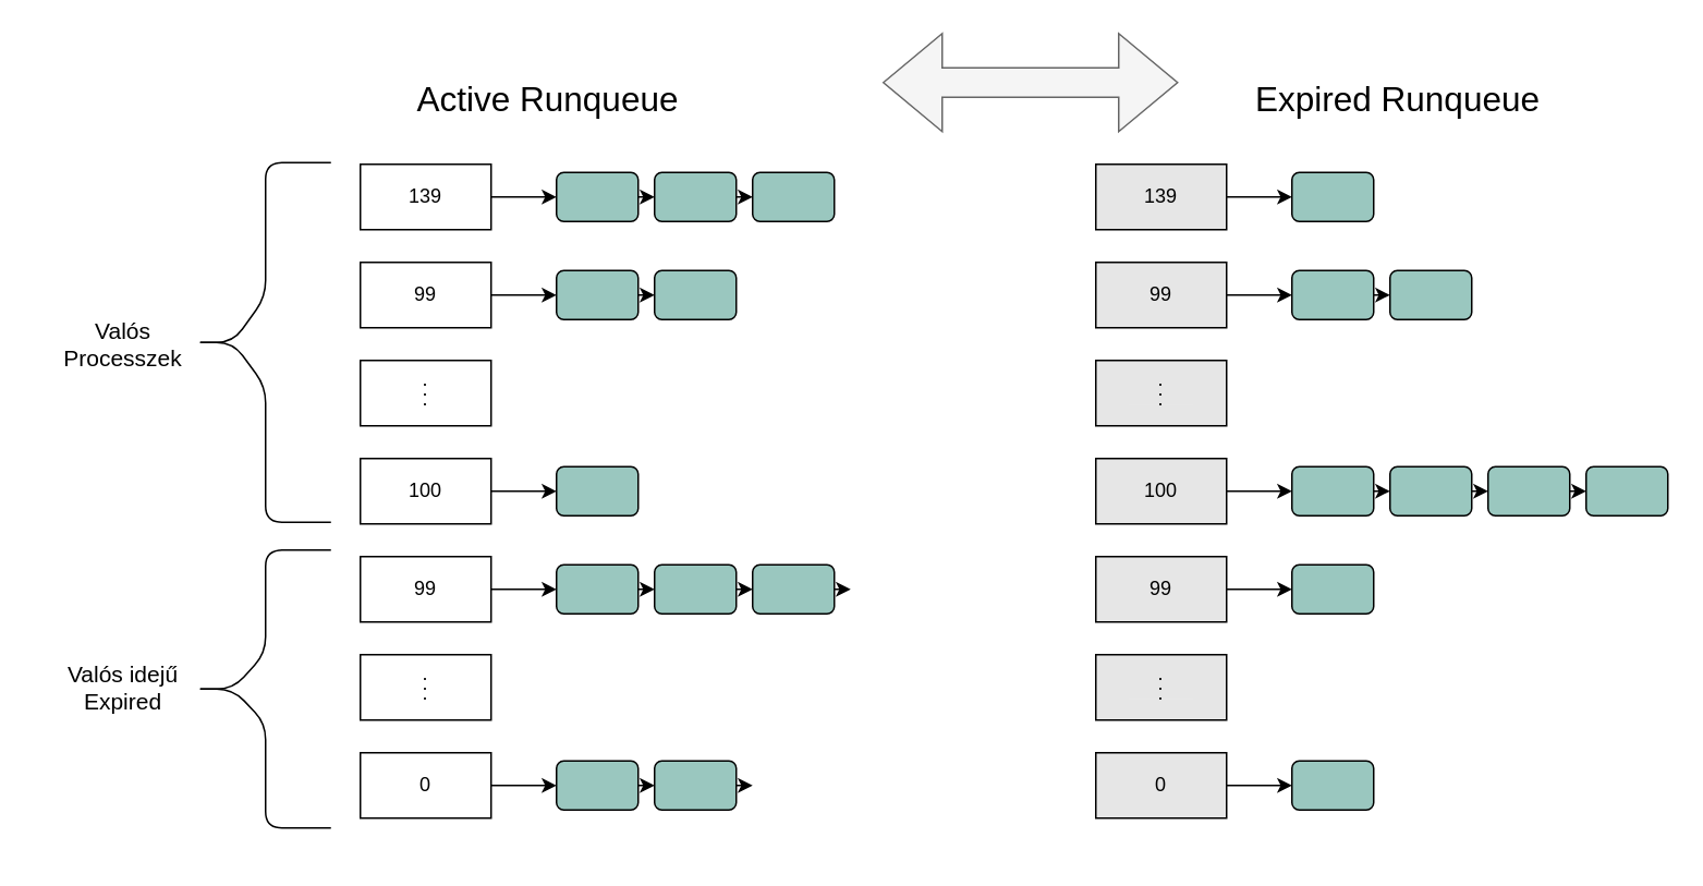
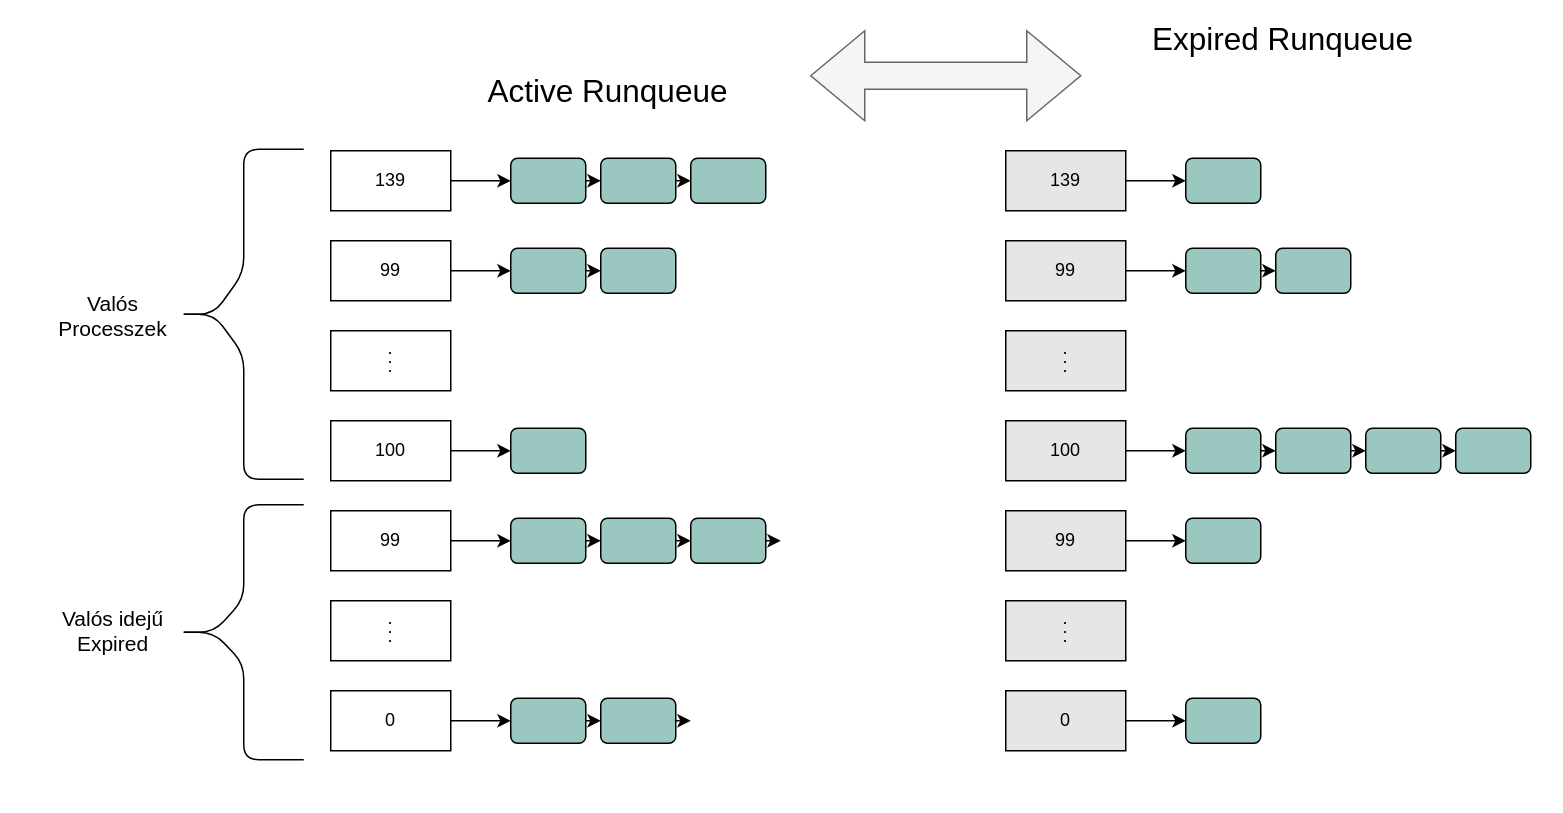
  <mxCell id="0" />
  <mxCell id="1" parent="0" />
  <mxCell id="2" value="139" style="rounded=0;whiteSpace=wrap;html=1;" parent="1" vertex="1"><mxGeometry x="220" y="100" width="80" height="40" as="geometry" /></mxCell>
  <mxCell id="3" value="0" style="rounded=0;whiteSpace=wrap;html=1;" parent="1" vertex="1"><mxGeometry x="220" y="460" width="80" height="40" as="geometry" /></mxCell>
  <mxCell id="4" value="100" style="rounded=0;whiteSpace=wrap;html=1;" parent="1" vertex="1"><mxGeometry x="220" y="280" width="80" height="40" as="geometry" /></mxCell>
  <mxCell id="5" value="99" style="rounded=0;whiteSpace=wrap;html=1;" parent="1" vertex="1"><mxGeometry x="220" y="340" width="80" height="40" as="geometry" /></mxCell>
  <mxCell id="6" value="" style="group" parent="1" vertex="1" connectable="0"><mxGeometry x="220" y="220" width="80" height="40" as="geometry" /></mxCell>
  <mxCell id="7" value="&lt;p style=&quot;line-height: 0% ; font-size: 18px&quot;&gt;&lt;br&gt;&lt;/p&gt;" style="rounded=0;whiteSpace=wrap;html=1;spacing=0;spacingBottom=11;" parent="6" vertex="1"><mxGeometry width="80" height="40" as="geometry" /></mxCell>
  <mxCell id="8" value="&lt;p style=&quot;line-height: 50%&quot;&gt;.&lt;br&gt;.&lt;br&gt;.&lt;br&gt;&lt;/p&gt;" style="text;html=1;strokeColor=none;fillColor=none;align=center;verticalAlign=middle;whiteSpace=wrap;rounded=0;" parent="6" vertex="1"><mxGeometry x="20" y="7" width="40" height="20" as="geometry" /></mxCell>
  <mxCell id="9" value="" style="group" parent="1" vertex="1" connectable="0"><mxGeometry x="220" y="400" width="80" height="40" as="geometry" /></mxCell>
  <mxCell id="10" value="&lt;p style=&quot;line-height: 0% ; font-size: 18px&quot;&gt;&lt;br&gt;&lt;/p&gt;" style="rounded=0;whiteSpace=wrap;html=1;spacing=0;spacingBottom=11;" parent="9" vertex="1"><mxGeometry width="80" height="40" as="geometry" /></mxCell>
  <mxCell id="11" value="&lt;p style=&quot;line-height: 50%&quot;&gt;.&lt;br&gt;.&lt;br&gt;.&lt;br&gt;&lt;/p&gt;" style="text;html=1;strokeColor=none;fillColor=none;align=center;verticalAlign=middle;whiteSpace=wrap;rounded=0;" parent="9" vertex="1"><mxGeometry x="20" y="7" width="40" height="20" as="geometry" /></mxCell>
- <mxCell id="12" value="&lt;font style=&quot;font-size: 21px&quot;&gt;Active Runqueue&lt;/font&gt;" style="text;html=1;strokeColor=none;fillColor=none;align=center;verticalAlign=middle;whiteSpace=wrap;rounded=0;" parent="1" vertex="1"><mxGeometry x="240" y="40" width="190" height="40" as="geometry" /></mxCell>
+ <mxCell id="12" value="&lt;font style=&quot;font-size: 21px&quot;&gt;Active Runqueue&lt;/font&gt;" style="text;html=1;strokeColor=none;fillColor=none;align=center;verticalAlign=middle;whiteSpace=wrap;rounded=0;" parent="1" vertex="1"><mxGeometry x="310" y="40" width="190" height="40" as="geometry" /></mxCell>
  <mxCell id="13" value="" style="rounded=1;whiteSpace=wrap;html=1;fillColor=#9AC7BF;" parent="1" vertex="1"><mxGeometry x="340" y="105" width="50" height="30" as="geometry" /></mxCell>
  <mxCell id="14" value="" style="endArrow=classic;html=1;fontColor=#000000;entryX=0;entryY=0.5;entryDx=0;entryDy=0;exitX=1;exitY=0.5;exitDx=0;exitDy=0;" parent="1" source="2" target="13" edge="1"><mxGeometry width="50" height="50" relative="1" as="geometry"><mxPoint x="400" y="350" as="sourcePoint" /><mxPoint x="450" y="300" as="targetPoint" /></mxGeometry></mxCell>
  <mxCell id="15" value="" style="endArrow=classic;html=1;fontColor=#000000;entryX=0;entryY=0.5;entryDx=0;entryDy=0;exitX=1;exitY=0.5;exitDx=0;exitDy=0;" parent="1" source="13" edge="1"><mxGeometry width="50" height="50" relative="1" as="geometry"><mxPoint x="480" y="220" as="sourcePoint" /><mxPoint x="400" y="120" as="targetPoint" /></mxGeometry></mxCell>
  <mxCell id="16" value="" style="rounded=1;whiteSpace=wrap;html=1;fillColor=#9AC7BF;" parent="1" vertex="1"><mxGeometry x="400" y="105" width="50" height="30" as="geometry" /></mxCell>
  <mxCell id="17" value="" style="endArrow=classic;html=1;fontColor=#000000;entryX=0;entryY=0.5;entryDx=0;entryDy=0;exitX=1;exitY=0.5;exitDx=0;exitDy=0;" parent="1" source="16" edge="1"><mxGeometry width="50" height="50" relative="1" as="geometry"><mxPoint x="540" y="220" as="sourcePoint" /><mxPoint x="460" y="120" as="targetPoint" /></mxGeometry></mxCell>
  <mxCell id="18" value="" style="rounded=1;whiteSpace=wrap;html=1;fillColor=#9AC7BF;" parent="1" vertex="1"><mxGeometry x="460" y="105" width="50" height="30" as="geometry" /></mxCell>
  <mxCell id="19" value="" style="rounded=1;whiteSpace=wrap;html=1;fillColor=#9AC7BF;" parent="1" vertex="1"><mxGeometry x="340" y="465" width="50" height="30" as="geometry" /></mxCell>
  <mxCell id="20" value="" style="endArrow=classic;html=1;fontColor=#000000;entryX=0;entryY=0.5;entryDx=0;entryDy=0;exitX=1;exitY=0.5;exitDx=0;exitDy=0;" parent="1" target="19" edge="1"><mxGeometry width="50" height="50" relative="1" as="geometry"><mxPoint x="300" y="480" as="sourcePoint" /><mxPoint x="450" y="660" as="targetPoint" /></mxGeometry></mxCell>
  <mxCell id="21" value="" style="rounded=1;whiteSpace=wrap;html=1;fillColor=#9AC7BF;" parent="1" vertex="1"><mxGeometry x="340" y="285" width="50" height="30" as="geometry" /></mxCell>
  <mxCell id="22" value="" style="endArrow=classic;html=1;fontColor=#000000;entryX=0;entryY=0.5;entryDx=0;entryDy=0;exitX=1;exitY=0.5;exitDx=0;exitDy=0;" parent="1" target="21" edge="1"><mxGeometry width="50" height="50" relative="1" as="geometry"><mxPoint x="300" y="300" as="sourcePoint" /><mxPoint x="450" y="480" as="targetPoint" /></mxGeometry></mxCell>
  <mxCell id="23" value="" style="rounded=1;whiteSpace=wrap;html=1;fillColor=#9AC7BF;" parent="1" vertex="1"><mxGeometry x="340" y="345" width="50" height="30" as="geometry" /></mxCell>
  <mxCell id="24" value="" style="endArrow=classic;html=1;fontColor=#000000;entryX=0;entryY=0.5;entryDx=0;entryDy=0;exitX=1;exitY=0.5;exitDx=0;exitDy=0;" parent="1" target="23" edge="1"><mxGeometry width="50" height="50" relative="1" as="geometry"><mxPoint x="300" y="360" as="sourcePoint" /><mxPoint x="450" y="540" as="targetPoint" /></mxGeometry></mxCell>
  <mxCell id="25" value="" style="rounded=1;whiteSpace=wrap;html=1;fillColor=#9AC7BF;" parent="1" vertex="1"><mxGeometry x="400" y="345" width="50" height="30" as="geometry" /></mxCell>
  <mxCell id="26" value="" style="endArrow=classic;html=1;fontColor=#000000;entryX=0;entryY=0.5;entryDx=0;entryDy=0;exitX=1;exitY=0.5;exitDx=0;exitDy=0;" parent="1" source="25" edge="1"><mxGeometry width="50" height="50" relative="1" as="geometry"><mxPoint x="540" y="460" as="sourcePoint" /><mxPoint x="460" y="360" as="targetPoint" /></mxGeometry></mxCell>
  <mxCell id="27" value="" style="endArrow=classic;html=1;fontColor=#000000;entryX=0;entryY=0.5;entryDx=0;entryDy=0;exitX=1;exitY=0.5;exitDx=0;exitDy=0;" parent="1" source="23" target="25" edge="1"><mxGeometry width="50" height="50" relative="1" as="geometry"><mxPoint x="460" y="370" as="sourcePoint" /><mxPoint x="470" y="370" as="targetPoint" /></mxGeometry></mxCell>
  <mxCell id="28" value="" style="rounded=1;whiteSpace=wrap;html=1;fillColor=#9AC7BF;" parent="1" vertex="1"><mxGeometry x="460" y="345" width="50" height="30" as="geometry" /></mxCell>
  <mxCell id="29" value="" style="endArrow=classic;html=1;fontColor=#000000;entryX=0;entryY=0.5;entryDx=0;entryDy=0;exitX=1;exitY=0.5;exitDx=0;exitDy=0;" parent="1" source="28" edge="1"><mxGeometry width="50" height="50" relative="1" as="geometry"><mxPoint x="600" y="460" as="sourcePoint" /><mxPoint x="520" y="360" as="targetPoint" /></mxGeometry></mxCell>
  <mxCell id="30" value="139" style="rounded=0;whiteSpace=wrap;html=1;fillColor=#E6E6E6;" parent="1" vertex="1"><mxGeometry x="670" y="100" width="80" height="40" as="geometry" /></mxCell>
  <mxCell id="31" value="0" style="rounded=0;whiteSpace=wrap;html=1;fillColor=#E6E6E6;" parent="1" vertex="1"><mxGeometry x="670" y="460" width="80" height="40" as="geometry" /></mxCell>
  <mxCell id="32" value="100" style="rounded=0;whiteSpace=wrap;html=1;fillColor=#E6E6E6;" parent="1" vertex="1"><mxGeometry x="670" y="280" width="80" height="40" as="geometry" /></mxCell>
  <mxCell id="33" value="99" style="rounded=0;whiteSpace=wrap;html=1;fillColor=#E6E6E6;" parent="1" vertex="1"><mxGeometry x="670" y="340" width="80" height="40" as="geometry" /></mxCell>
  <mxCell id="34" value="" style="group;fillColor=#E6E6E6;" parent="1" vertex="1" connectable="0"><mxGeometry x="670" y="220" width="80" height="40" as="geometry" /></mxCell>
  <mxCell id="35" value="&lt;p style=&quot;line-height: 0% ; font-size: 18px&quot;&gt;&lt;br&gt;&lt;/p&gt;" style="rounded=0;whiteSpace=wrap;html=1;spacing=0;spacingBottom=11;fillColor=#E6E6E6;" parent="34" vertex="1"><mxGeometry width="80" height="40" as="geometry" /></mxCell>
  <mxCell id="36" value="&lt;p style=&quot;line-height: 50%&quot;&gt;.&lt;br&gt;.&lt;br&gt;.&lt;br&gt;&lt;/p&gt;" style="text;html=1;strokeColor=none;align=center;verticalAlign=middle;whiteSpace=wrap;rounded=0;fillColor=#E6E6E6;" parent="34" vertex="1"><mxGeometry x="20" y="7" width="40" height="20" as="geometry" /></mxCell>
  <mxCell id="37" value="" style="group;fillColor=#E6E6E6;" parent="1" vertex="1" connectable="0"><mxGeometry x="670" y="400" width="80" height="40" as="geometry" /></mxCell>
  <mxCell id="38" value="&lt;p style=&quot;line-height: 0% ; font-size: 18px&quot;&gt;&lt;br&gt;&lt;/p&gt;" style="rounded=0;whiteSpace=wrap;html=1;spacing=0;spacingBottom=11;fillColor=#E6E6E6;" parent="37" vertex="1"><mxGeometry width="80" height="40" as="geometry" /></mxCell>
  <mxCell id="39" value="&lt;p style=&quot;line-height: 50%&quot;&gt;.&lt;br&gt;.&lt;br&gt;.&lt;br&gt;&lt;/p&gt;" style="text;html=1;strokeColor=none;align=center;verticalAlign=middle;whiteSpace=wrap;rounded=0;fillColor=#E6E6E6;" parent="37" vertex="1"><mxGeometry x="20" y="7" width="40" height="20" as="geometry" /></mxCell>
- <mxCell id="40" value="&lt;font style=&quot;font-size: 21px&quot;&gt;Expired Runqueue&lt;/font&gt;" style="text;html=1;strokeColor=none;fillColor=none;align=center;verticalAlign=middle;whiteSpace=wrap;rounded=0;" parent="1" vertex="1"><mxGeometry x="760" y="40" width="190" height="40" as="geometry" /></mxCell>
+ <mxCell id="40" value="&lt;font style=&quot;font-size: 21px&quot;&gt;Expired Runqueue&lt;/font&gt;" style="text;html=1;strokeColor=none;fillColor=none;align=center;verticalAlign=middle;whiteSpace=wrap;rounded=0;" parent="1" vertex="1"><mxGeometry x="760" y="5" width="190" height="40" as="geometry" /></mxCell>
  <mxCell id="41" value="" style="rounded=1;whiteSpace=wrap;html=1;fillColor=#9AC7BF;" parent="1" vertex="1"><mxGeometry x="790" y="105" width="50" height="30" as="geometry" /></mxCell>
  <mxCell id="42" value="" style="rounded=1;whiteSpace=wrap;html=1;fillColor=#9AC7BF;" parent="1" vertex="1"><mxGeometry x="970" y="285" width="50" height="30" as="geometry" /></mxCell>
  <mxCell id="43" value="" style="endArrow=classic;html=1;fontColor=#000000;entryX=0;entryY=0.5;entryDx=0;entryDy=0;exitX=1;exitY=0.5;exitDx=0;exitDy=0;" parent="1" source="30" target="41" edge="1"><mxGeometry width="50" height="50" relative="1" as="geometry"><mxPoint x="850" y="350" as="sourcePoint" /><mxPoint x="900" y="300" as="targetPoint" /></mxGeometry></mxCell>
  <mxCell id="44" value="" style="endArrow=classic;html=1;fontColor=#000000;entryX=0;entryY=0.5;entryDx=0;entryDy=0;exitX=1;exitY=0.5;exitDx=0;exitDy=0;" parent="1" edge="1"><mxGeometry width="50" height="50" relative="1" as="geometry"><mxPoint x="390" y="480" as="sourcePoint" /><mxPoint x="400" y="480" as="targetPoint" /></mxGeometry></mxCell>
  <mxCell id="45" value="" style="rounded=1;whiteSpace=wrap;html=1;fillColor=#9AC7BF;" parent="1" vertex="1"><mxGeometry x="400" y="465" width="50" height="30" as="geometry" /></mxCell>
  <mxCell id="46" value="" style="endArrow=classic;html=1;fontColor=#000000;entryX=0;entryY=0.5;entryDx=0;entryDy=0;exitX=1;exitY=0.5;exitDx=0;exitDy=0;" parent="1" source="45" edge="1"><mxGeometry width="50" height="50" relative="1" as="geometry"><mxPoint x="540" y="580" as="sourcePoint" /><mxPoint x="460" y="480" as="targetPoint" /></mxGeometry></mxCell>
  <mxCell id="47" value="" style="rounded=1;whiteSpace=wrap;html=1;fillColor=#9AC7BF;" parent="1" vertex="1"><mxGeometry x="790" y="465" width="50" height="30" as="geometry" /></mxCell>
  <mxCell id="48" value="" style="endArrow=classic;html=1;fontColor=#000000;entryX=0;entryY=0.5;entryDx=0;entryDy=0;exitX=1;exitY=0.5;exitDx=0;exitDy=0;" parent="1" target="47" edge="1"><mxGeometry width="50" height="50" relative="1" as="geometry"><mxPoint x="750" y="480" as="sourcePoint" /><mxPoint x="900" y="660" as="targetPoint" /></mxGeometry></mxCell>
  <mxCell id="49" value="" style="rounded=1;whiteSpace=wrap;html=1;fillColor=#9AC7BF;" parent="1" vertex="1"><mxGeometry x="790" y="285" width="50" height="30" as="geometry" /></mxCell>
  <mxCell id="50" value="" style="endArrow=classic;html=1;fontColor=#000000;entryX=0;entryY=0.5;entryDx=0;entryDy=0;exitX=1;exitY=0.5;exitDx=0;exitDy=0;" parent="1" target="49" edge="1"><mxGeometry width="50" height="50" relative="1" as="geometry"><mxPoint x="750" y="300" as="sourcePoint" /><mxPoint x="900" y="480" as="targetPoint" /></mxGeometry></mxCell>
  <mxCell id="51" value="" style="rounded=1;whiteSpace=wrap;html=1;fillColor=#9AC7BF;" parent="1" vertex="1"><mxGeometry x="790" y="345" width="50" height="30" as="geometry" /></mxCell>
  <mxCell id="52" value="" style="endArrow=classic;html=1;fontColor=#000000;entryX=0;entryY=0.5;entryDx=0;entryDy=0;exitX=1;exitY=0.5;exitDx=0;exitDy=0;" parent="1" target="51" edge="1"><mxGeometry width="50" height="50" relative="1" as="geometry"><mxPoint x="750" y="360" as="sourcePoint" /><mxPoint x="900" y="540" as="targetPoint" /></mxGeometry></mxCell>
  <mxCell id="53" value="" style="rounded=1;whiteSpace=wrap;html=1;fillColor=#9AC7BF;" parent="1" vertex="1"><mxGeometry x="850" y="285" width="50" height="30" as="geometry" /></mxCell>
  <mxCell id="54" value="" style="endArrow=classic;html=1;fontColor=#000000;entryX=0;entryY=0.5;entryDx=0;entryDy=0;exitX=1;exitY=0.5;exitDx=0;exitDy=0;" parent="1" source="53" edge="1"><mxGeometry width="50" height="50" relative="1" as="geometry"><mxPoint x="990" y="400" as="sourcePoint" /><mxPoint x="910" y="300" as="targetPoint" /></mxGeometry></mxCell>
  <mxCell id="55" value="" style="endArrow=classic;html=1;fontColor=#000000;entryX=0;entryY=0.5;entryDx=0;entryDy=0;exitX=1;exitY=0.5;exitDx=0;exitDy=0;" parent="1" target="53" edge="1"><mxGeometry width="50" height="50" relative="1" as="geometry"><mxPoint x="840" y="300" as="sourcePoint" /><mxPoint x="920" y="310" as="targetPoint" /></mxGeometry></mxCell>
  <mxCell id="56" value="" style="rounded=1;whiteSpace=wrap;html=1;fillColor=#9AC7BF;" parent="1" vertex="1"><mxGeometry x="910" y="285" width="50" height="30" as="geometry" /></mxCell>
  <mxCell id="57" value="" style="endArrow=classic;html=1;fontColor=#000000;entryX=0;entryY=0.5;entryDx=0;entryDy=0;exitX=1;exitY=0.5;exitDx=0;exitDy=0;" parent="1" source="56" edge="1"><mxGeometry width="50" height="50" relative="1" as="geometry"><mxPoint x="1050" y="400" as="sourcePoint" /><mxPoint x="970" y="300" as="targetPoint" /></mxGeometry></mxCell>
  <mxCell id="58" value="" style="shape=doubleArrow;whiteSpace=wrap;html=1;fillColor=#f5f5f5;fontColor=#333333;strokeColor=#666666;" parent="1" vertex="1"><mxGeometry x="540" y="20" width="180" height="60" as="geometry" /></mxCell>
  <mxCell id="59" value="99" style="rounded=0;whiteSpace=wrap;html=1;" parent="1" vertex="1"><mxGeometry x="220" y="160" width="80" height="40" as="geometry" /></mxCell>
  <mxCell id="60" value="" style="rounded=1;whiteSpace=wrap;html=1;fillColor=#9AC7BF;" parent="1" vertex="1"><mxGeometry x="340" y="165" width="50" height="30" as="geometry" /></mxCell>
  <mxCell id="61" value="" style="endArrow=classic;html=1;fontColor=#000000;entryX=0;entryY=0.5;entryDx=0;entryDy=0;exitX=1;exitY=0.5;exitDx=0;exitDy=0;" parent="1" target="60" edge="1"><mxGeometry width="50" height="50" relative="1" as="geometry"><mxPoint x="300" y="180" as="sourcePoint" /><mxPoint x="450" y="360" as="targetPoint" /></mxGeometry></mxCell>
  <mxCell id="62" value="" style="rounded=1;whiteSpace=wrap;html=1;fillColor=#9AC7BF;" parent="1" vertex="1"><mxGeometry x="400" y="165" width="50" height="30" as="geometry" /></mxCell>
  <mxCell id="63" value="" style="endArrow=classic;html=1;fontColor=#000000;entryX=0;entryY=0.5;entryDx=0;entryDy=0;exitX=1;exitY=0.5;exitDx=0;exitDy=0;" parent="1" source="60" target="62" edge="1"><mxGeometry width="50" height="50" relative="1" as="geometry"><mxPoint x="460" y="190" as="sourcePoint" /><mxPoint x="470" y="190" as="targetPoint" /></mxGeometry></mxCell>
  <mxCell id="64" value="99" style="rounded=0;whiteSpace=wrap;html=1;fillColor=#E6E6E6;" parent="1" vertex="1"><mxGeometry x="670" y="160" width="80" height="40" as="geometry" /></mxCell>
  <mxCell id="65" value="" style="rounded=1;whiteSpace=wrap;html=1;fillColor=#9AC7BF;" parent="1" vertex="1"><mxGeometry x="790" y="165" width="50" height="30" as="geometry" /></mxCell>
  <mxCell id="66" value="" style="endArrow=classic;html=1;fontColor=#000000;entryX=0;entryY=0.5;entryDx=0;entryDy=0;exitX=1;exitY=0.5;exitDx=0;exitDy=0;" parent="1" target="65" edge="1"><mxGeometry width="50" height="50" relative="1" as="geometry"><mxPoint x="750" y="180" as="sourcePoint" /><mxPoint x="900" y="360" as="targetPoint" /></mxGeometry></mxCell>
  <mxCell id="67" value="" style="rounded=1;whiteSpace=wrap;html=1;fillColor=#9AC7BF;" parent="1" vertex="1"><mxGeometry x="850" y="165" width="50" height="30" as="geometry" /></mxCell>
  <mxCell id="68" value="" style="endArrow=classic;html=1;fontColor=#000000;entryX=0;entryY=0.5;entryDx=0;entryDy=0;exitX=1;exitY=0.5;exitDx=0;exitDy=0;" parent="1" target="67" edge="1"><mxGeometry width="50" height="50" relative="1" as="geometry"><mxPoint x="840" y="180" as="sourcePoint" /><mxPoint x="920" y="190" as="targetPoint" /></mxGeometry></mxCell>
  <mxCell id="69" value="" style="group;rotation=0;strokeWidth=1;direction=east;" parent="1" vertex="1" connectable="0"><mxGeometry x="160" y="350" width="40" height="170" as="geometry" /></mxCell>
  <mxCell id="70" value="" style="endArrow=none;html=1;strokeWidth=1;" parent="69" edge="1"><mxGeometry width="50" height="50" relative="1" as="geometry"><mxPoint x="-38" y="71" as="sourcePoint" /><mxPoint x="42" y="-14" as="targetPoint" /><Array as="points"><mxPoint x="-18" y="71" /><mxPoint x="2" y="49" /><mxPoint x="2" y="-14" /></Array></mxGeometry></mxCell>
  <mxCell id="71" value="" style="endArrow=none;html=1;strokeWidth=1;" parent="69" edge="1"><mxGeometry width="50" height="50" relative="1" as="geometry"><mxPoint x="-38" y="71" as="sourcePoint" /><mxPoint x="42" y="156" as="targetPoint" /><Array as="points"><mxPoint x="-18" y="71" /><mxPoint x="2" y="92" /><mxPoint x="2" y="156" /><mxPoint x="22" y="156" /></Array></mxGeometry></mxCell>
  <mxCell id="72" value="&lt;font style=&quot;font-size: 14px&quot;&gt;Valós idejű Expired&lt;/font&gt;" style="text;html=1;strokeColor=none;fillColor=none;align=center;verticalAlign=middle;whiteSpace=wrap;rounded=0;direction=west;" parent="1" vertex="1"><mxGeometry x="20" y="390" width="110" height="60" as="geometry" /></mxCell>
  <mxCell id="73" value="" style="group;rotation=0;strokeWidth=1;direction=west;" parent="1" vertex="1" connectable="0"><mxGeometry x="160" y="182" width="40" height="220" as="geometry" /></mxCell>
  <mxCell id="74" value="" style="endArrow=none;html=1;strokeWidth=1;" parent="73" edge="1"><mxGeometry width="50" height="50" relative="1" as="geometry"><mxPoint x="-38" y="27.0" as="sourcePoint" /><mxPoint x="42" y="-83.0" as="targetPoint" /><Array as="points"><mxPoint x="-18" y="27.0" /><mxPoint x="2" y="-1.0" /><mxPoint x="2" y="-83.0" /></Array></mxGeometry></mxCell>
  <mxCell id="75" value="" style="endArrow=none;html=1;strokeWidth=1;" parent="73" edge="1"><mxGeometry width="50" height="50" relative="1" as="geometry"><mxPoint x="-38" y="27.0" as="sourcePoint" /><mxPoint x="42" y="137.0" as="targetPoint" /><Array as="points"><mxPoint x="-18" y="27.0" /><mxPoint x="2" y="54.0" /><mxPoint x="2" y="137.0" /><mxPoint x="22" y="137.0" /></Array></mxGeometry></mxCell>
  <mxCell id="76" value="&lt;font style=&quot;font-size: 14px&quot;&gt;Valós Processzek&lt;/font&gt;" style="text;html=1;strokeColor=none;fillColor=none;align=center;verticalAlign=middle;whiteSpace=wrap;rounded=0;direction=west;" parent="1" vertex="1"><mxGeometry x="20" y="180" width="110" height="60" as="geometry" /></mxCell>
